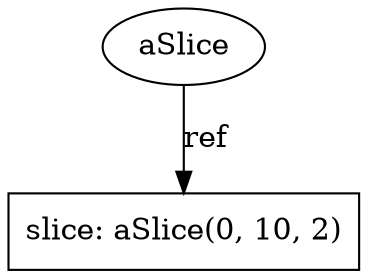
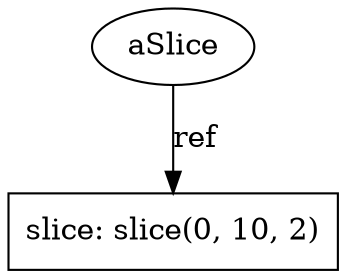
  digraph {
    n1 [label=aSlice shape=ellipse]
-   n2 [label="slice: aSlice(0, 10, 2)" shape=box]
+   n2 [label="slice: slice(0, 10, 2)" shape=box]
    n1 -> n2 [label=ref]
  }
